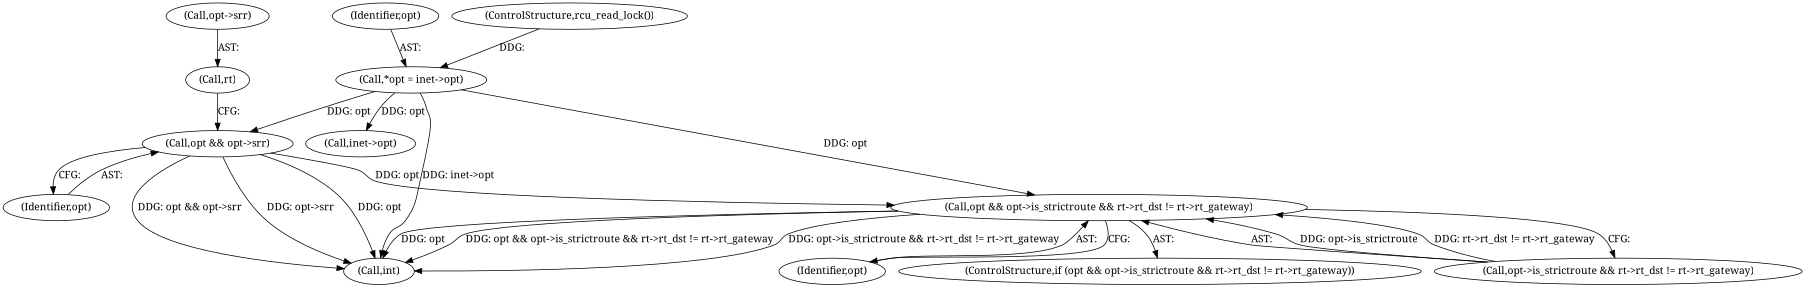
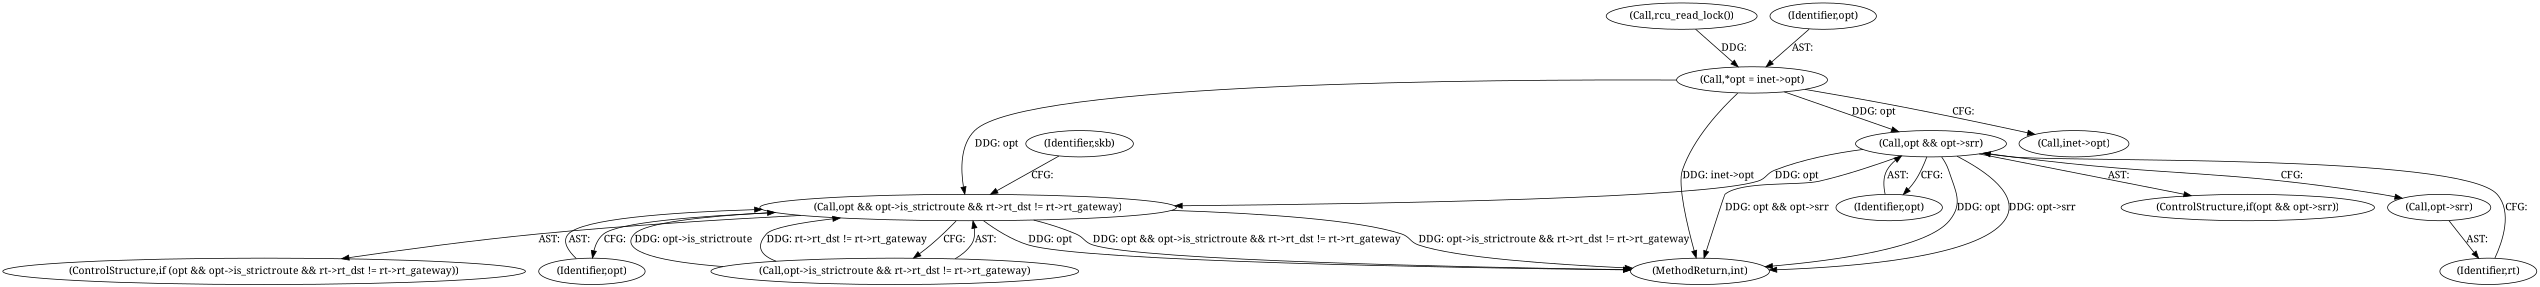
  digraph {
    fontname="Noto Serif"
    node [fontname="Noto Serif"]
    edge [fontname="Noto Serif"]
    n1 [label="(Call,*opt = inet->opt)"]
    n2 [label="(Call,opt && opt->srr)"]
    n3 [label="(Call,opt && opt->is_strictroute && rt->rt_dst != rt->rt_gateway)"]
-   n4 [label="(Call,int)"]
+   n4 [label="(MethodReturn,int)"]
    n5 [label="(Call,inet->opt)"]
+   n6 [label="(ControlStructure,if(opt && opt->srr))"]
    n7 [label="(Identifier,opt)"]
    n8 [label="(Call,opt->srr)"]
    n9 [label="(Identifier,opt)"]
    n10 [label="(Call,opt->is_strictroute && rt->rt_dst != rt->rt_gateway)"]
    n11 [label="(ControlStructure,if (opt && opt->is_strictroute && rt->rt_dst != rt->rt_gateway))"]
-   n12 [label="(Call,rt)"]
-   n13 [label="(ControlStructure,rcu_read_lock())"]
+   n12 [label="(Identifier,rt)"]
+   n13 [label="(Call,rcu_read_lock())"]
    n14 [label="(Identifier,opt)"]
+   n15 [label="(Identifier,skb)"]
    n1 -> n2 [label="DDG: opt"]
    n1 -> n3 [label="DDG: opt"]
    n1 -> n4 [label="DDG: inet->opt"]
-   n1 -> n5 [label="DDG: opt"]
+   n1 -> n5 [label="CFG: "]
    n2 -> n3 [label="DDG: opt"]
    n2 -> n4 [label="DDG: opt"]
    n2 -> n4 [label="DDG: opt->srr"]
    n2 -> n4 [label="DDG: opt && opt->srr"]
+   n2 -> n6 [label="AST: "]
    n2 -> n7 [label="CFG: "]
+   n2 -> n8 [label="CFG: "]
    n3 -> n4 [label="DDG: opt && opt->is_strictroute && rt->rt_dst != rt->rt_gateway"]
    n3 -> n4 [label="DDG: opt->is_strictroute && rt->rt_dst != rt->rt_gateway"]
    n3 -> n4 [label="DDG: opt"]
    n3 -> n9 [label="CFG: "]
    n3 -> n10 [label="CFG: "]
    n3 -> n11 [label="AST: "]
    n7 -> n2 [label="AST: "]
    n8 -> n12 [label="AST: "]
    n9 -> n3 [label="AST: "]
    n10 -> n3 [label="AST: "]
    n10 -> n3 [label="DDG: opt->is_strictroute"]
    n10 -> n3 [label="DDG: rt->rt_dst != rt->rt_gateway"]
    n12 -> n2 [label="CFG: "]
    n13 -> n1 [label="DDG: "]
    n14 -> n1 [label="AST: "]
+   n15 -> n3 [label="CFG: "]
  }
